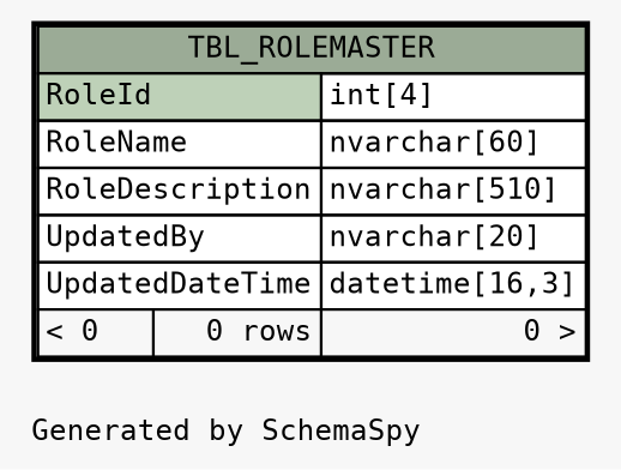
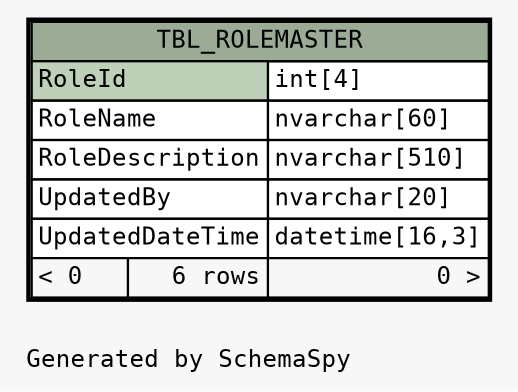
  digraph {
    bgcolor="#f7f7f7"
    fontname="DejaVu Sans Mono"
    fontsize=11
    label="\nGenerated by SchemaSpy"
    labeljust=l
    nodesep=0.18
    rankdir=RL
    ranksep=0.46
-   n1 [fontname="DejaVu Sans Mono" fontsize=11 label=<     <TABLE BORDER="2" CELLBORDER="1" CELLSPACING="0" BGCOLOR="#ffffff">       <TR><TD COLSPAN="3" BGCOLOR="#9bab96" ALIGN="CENTER">TBL_ROLEMASTER</TD></TR>       <TR><TD PORT="RoleId" COLSPAN="2" BGCOLOR="#bed1b8" ALIGN="LEFT">RoleId</TD><TD PORT="RoleId.type" ALIGN="LEFT">int[4]</TD></TR>       <TR><TD PORT="RoleName" COLSPAN="2" ALIGN="LEFT">RoleName</TD><TD PORT="RoleName.type" ALIGN="LEFT">nvarchar[60]</TD></TR>       <TR><TD PORT="RoleDescription" COLSPAN="2" ALIGN="LEFT">RoleDescription</TD><TD PORT="RoleDescription.type" ALIGN="LEFT">nvarchar[510]</TD></TR>       <TR><TD PORT="UpdatedBy" COLSPAN="2" ALIGN="LEFT">UpdatedBy</TD><TD PORT="UpdatedBy.type" ALIGN="LEFT">nvarchar[20]</TD></TR>       <TR><TD PORT="UpdatedDateTime" COLSPAN="2" ALIGN="LEFT">UpdatedDateTime</TD><TD PORT="UpdatedDateTime.type" ALIGN="LEFT">datetime[16,3]</TD></TR>       <TR><TD ALIGN="LEFT" BGCOLOR="#f7f7f7">&lt; 0</TD><TD ALIGN="RIGHT" BGCOLOR="#f7f7f7">0 rows</TD><TD ALIGN="RIGHT" BGCOLOR="#f7f7f7">0 &gt;</TD></TR>     </TABLE>> shape=plaintext]
+   n1 [fontname="DejaVu Sans Mono" fontsize=11 label=<     <TABLE BORDER="2" CELLBORDER="1" CELLSPACING="0" BGCOLOR="#ffffff">       <TR><TD COLSPAN="3" BGCOLOR="#9bab96" ALIGN="CENTER">TBL_ROLEMASTER</TD></TR>       <TR><TD PORT="RoleId" COLSPAN="2" BGCOLOR="#bed1b8" ALIGN="LEFT">RoleId</TD><TD PORT="RoleId.type" ALIGN="LEFT">int[4]</TD></TR>       <TR><TD PORT="RoleName" COLSPAN="2" ALIGN="LEFT">RoleName</TD><TD PORT="RoleName.type" ALIGN="LEFT">nvarchar[60]</TD></TR>       <TR><TD PORT="RoleDescription" COLSPAN="2" ALIGN="LEFT">RoleDescription</TD><TD PORT="RoleDescription.type" ALIGN="LEFT">nvarchar[510]</TD></TR>       <TR><TD PORT="UpdatedBy" COLSPAN="2" ALIGN="LEFT">UpdatedBy</TD><TD PORT="UpdatedBy.type" ALIGN="LEFT">nvarchar[20]</TD></TR>       <TR><TD PORT="UpdatedDateTime" COLSPAN="2" ALIGN="LEFT">UpdatedDateTime</TD><TD PORT="UpdatedDateTime.type" ALIGN="LEFT">datetime[16,3]</TD></TR>       <TR><TD ALIGN="LEFT" BGCOLOR="#f7f7f7">&lt; 0</TD><TD ALIGN="RIGHT" BGCOLOR="#f7f7f7">6 rows</TD><TD ALIGN="RIGHT" BGCOLOR="#f7f7f7">0 &gt;</TD></TR>     </TABLE>> shape=plaintext]
  }
